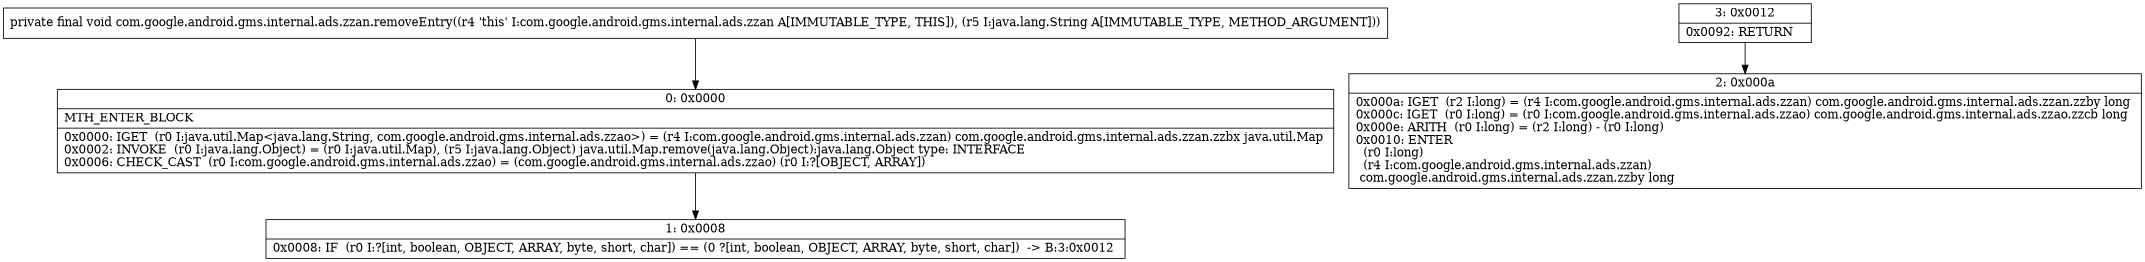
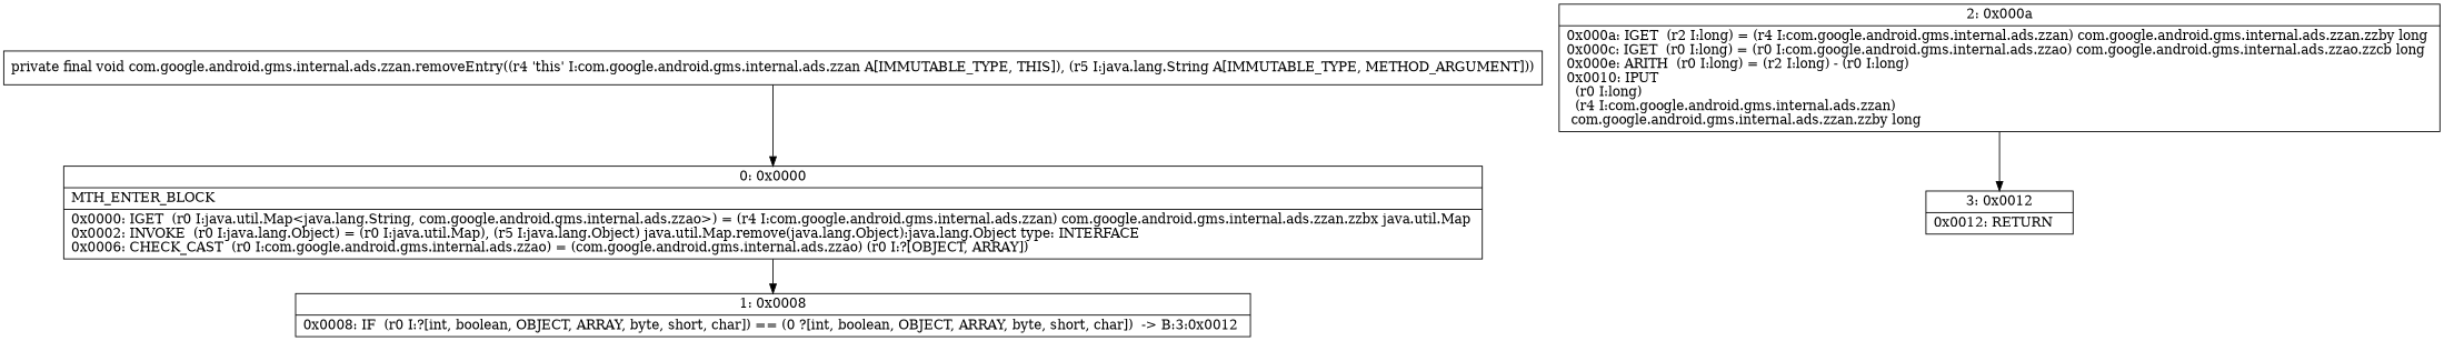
  digraph {
    node [shape=record]
    n1 [label="{0\:\ 0x0000|MTH_ENTER_BLOCK\l|0x0000: IGET  (r0 I:java.util.Map\<java.lang.String, com.google.android.gms.internal.ads.zzao\>) = (r4 I:com.google.android.gms.internal.ads.zzan) com.google.android.gms.internal.ads.zzan.zzbx java.util.Map \l0x0002: INVOKE  (r0 I:java.lang.Object) = (r0 I:java.util.Map), (r5 I:java.lang.Object) java.util.Map.remove(java.lang.Object):java.lang.Object type: INTERFACE \l0x0006: CHECK_CAST  (r0 I:com.google.android.gms.internal.ads.zzao) = (com.google.android.gms.internal.ads.zzao) (r0 I:?[OBJECT, ARRAY]) \l}"]
    n2 [label="{1\:\ 0x0008|0x0008: IF  (r0 I:?[int, boolean, OBJECT, ARRAY, byte, short, char]) == (0 ?[int, boolean, OBJECT, ARRAY, byte, short, char])  \-\> B:3:0x0012 \l}"]
-   n3 [label="{2\:\ 0x000a|0x000a: IGET  (r2 I:long) = (r4 I:com.google.android.gms.internal.ads.zzan) com.google.android.gms.internal.ads.zzan.zzby long \l0x000c: IGET  (r0 I:long) = (r0 I:com.google.android.gms.internal.ads.zzao) com.google.android.gms.internal.ads.zzao.zzcb long \l0x000e: ARITH  (r0 I:long) = (r2 I:long) \- (r0 I:long) \l0x0010: ENTER  \l  (r0 I:long)\l  (r4 I:com.google.android.gms.internal.ads.zzan)\l com.google.android.gms.internal.ads.zzan.zzby long \l}"]
-   n4 [label="{3\:\ 0x0012|0x0092: RETURN   \l}"]
+   n3 [label="{2\:\ 0x000a|0x000a: IGET  (r2 I:long) = (r4 I:com.google.android.gms.internal.ads.zzan) com.google.android.gms.internal.ads.zzan.zzby long \l0x000c: IGET  (r0 I:long) = (r0 I:com.google.android.gms.internal.ads.zzao) com.google.android.gms.internal.ads.zzao.zzcb long \l0x000e: ARITH  (r0 I:long) = (r2 I:long) \- (r0 I:long) \l0x0010: IPUT  \l  (r0 I:long)\l  (r4 I:com.google.android.gms.internal.ads.zzan)\l com.google.android.gms.internal.ads.zzan.zzby long \l}"]
+   n4 [label="{3\:\ 0x0012|0x0012: RETURN   \l}"]
    n5 [label="{private final void com.google.android.gms.internal.ads.zzan.removeEntry((r4 'this' I:com.google.android.gms.internal.ads.zzan A[IMMUTABLE_TYPE, THIS]), (r5 I:java.lang.String A[IMMUTABLE_TYPE, METHOD_ARGUMENT])) }"]
    n1 -> n2
-   n4 -> n3
+   n3 -> n4
    n5 -> n1
  }
